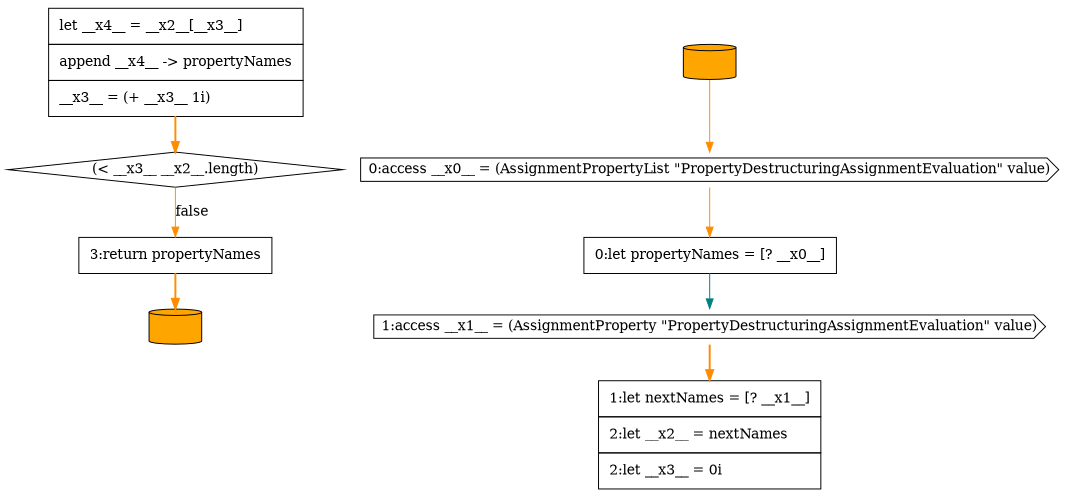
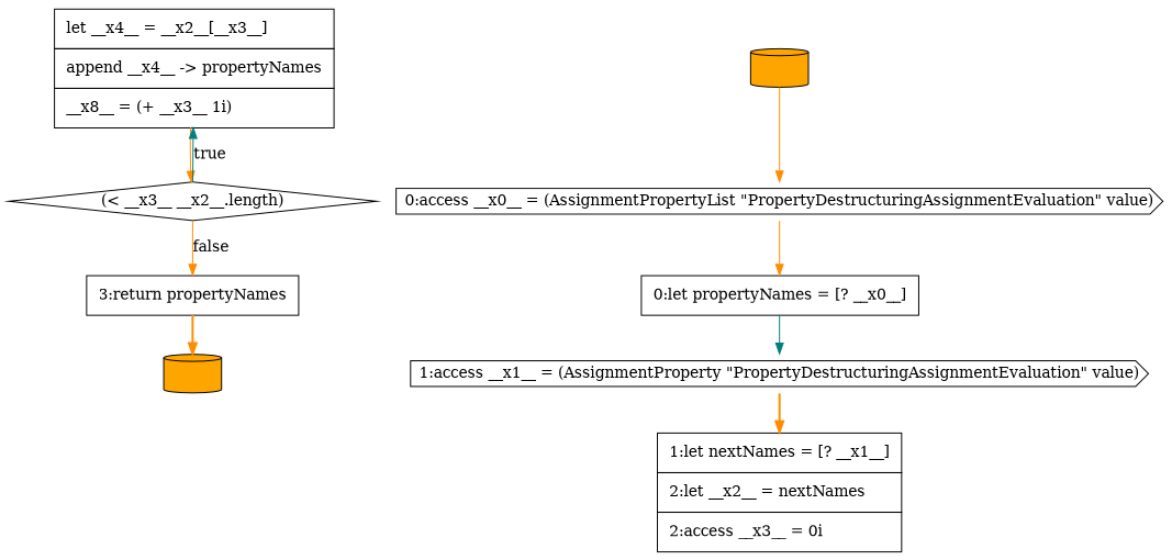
  digraph {
    node [color=black fillcolor=white shape=none style=filled]
    edge [color=darkorange style=solid]
-   n1 [label=<<font color="black">     <table border="0" cellborder="1" cellspacing="0" cellpadding="10">       <tr><td align="left">let __x4__ = __x2__[__x3__]</td></tr>       <tr><td align="left">append __x4__ -&gt; propertyNames</td></tr>       <tr><td align="left">__x3__ = (+ __x3__ 1i)</td></tr>     </table>   </font>> margin=0]
+   n1 [label=<<font color="black">     <table border="0" cellborder="1" cellspacing="0" cellpadding="10">       <tr><td align="left">let __x4__ = __x2__[__x3__]</td></tr>       <tr><td align="left">append __x4__ -&gt; propertyNames</td></tr>       <tr><td align="left">__x8__ = (+ __x3__ 1i)</td></tr>     </table>   </font>> margin=0]
    n2 [label=<<font color="black">(&lt; __x3__ __x2__.length)</font>> shape=diamond]
    n3 [label=<<font color="black">     <table border="0" cellborder="1" cellspacing="0" cellpadding="10">       <tr><td align="left">3:return propertyNames</td></tr>     </table>   </font>> margin=0]
    n4 [fillcolor=orange label=" " shape=cylinder]
    n5 [label=<<font color="black">0:access __x0__ = (AssignmentPropertyList &quot;PropertyDestructuringAssignmentEvaluation&quot; value)</font>> shape=cds]
    n6 [label=<<font color="black">     <table border="0" cellborder="1" cellspacing="0" cellpadding="10">       <tr><td align="left">0:let propertyNames = [? __x0__]</td></tr>     </table>   </font>> margin=0]
    n7 [fillcolor=orange label=" " shape=cylinder]
    n8 [label=<<font color="black">1:access __x1__ = (AssignmentProperty &quot;PropertyDestructuringAssignmentEvaluation&quot; value)</font>> shape=cds]
-   n9 [label=<<font color="black">     <table border="0" cellborder="1" cellspacing="0" cellpadding="10">       <tr><td align="left">1:let nextNames = [? __x1__]</td></tr>       <tr><td align="left">2:let __x2__ = nextNames</td></tr>       <tr><td align="left">2:let __x3__ = 0i</td></tr>     </table>   </font>> margin=0]
-   n1 -> n2 [style=bold]
+   n9 [label=<<font color="black">     <table border="0" cellborder="1" cellspacing="0" cellpadding="10">       <tr><td align="left">1:let nextNames = [? __x1__]</td></tr>       <tr><td align="left">2:let __x2__ = nextNames</td></tr>       <tr><td align="left">2:access __x3__ = 0i</td></tr>     </table>   </font>> margin=0]
+   n1 -> n2
+   n2 -> n1 [color=teal label=<<font color="black">true</font>>]
    n2 -> n3 [label=<<font color="black">false</font>>]
    n3 -> n7 [style=bold]
    n4 -> n5
    n5 -> n6
    n6 -> n8 [color=teal]
    n8 -> n9 [style=bold]
  }
